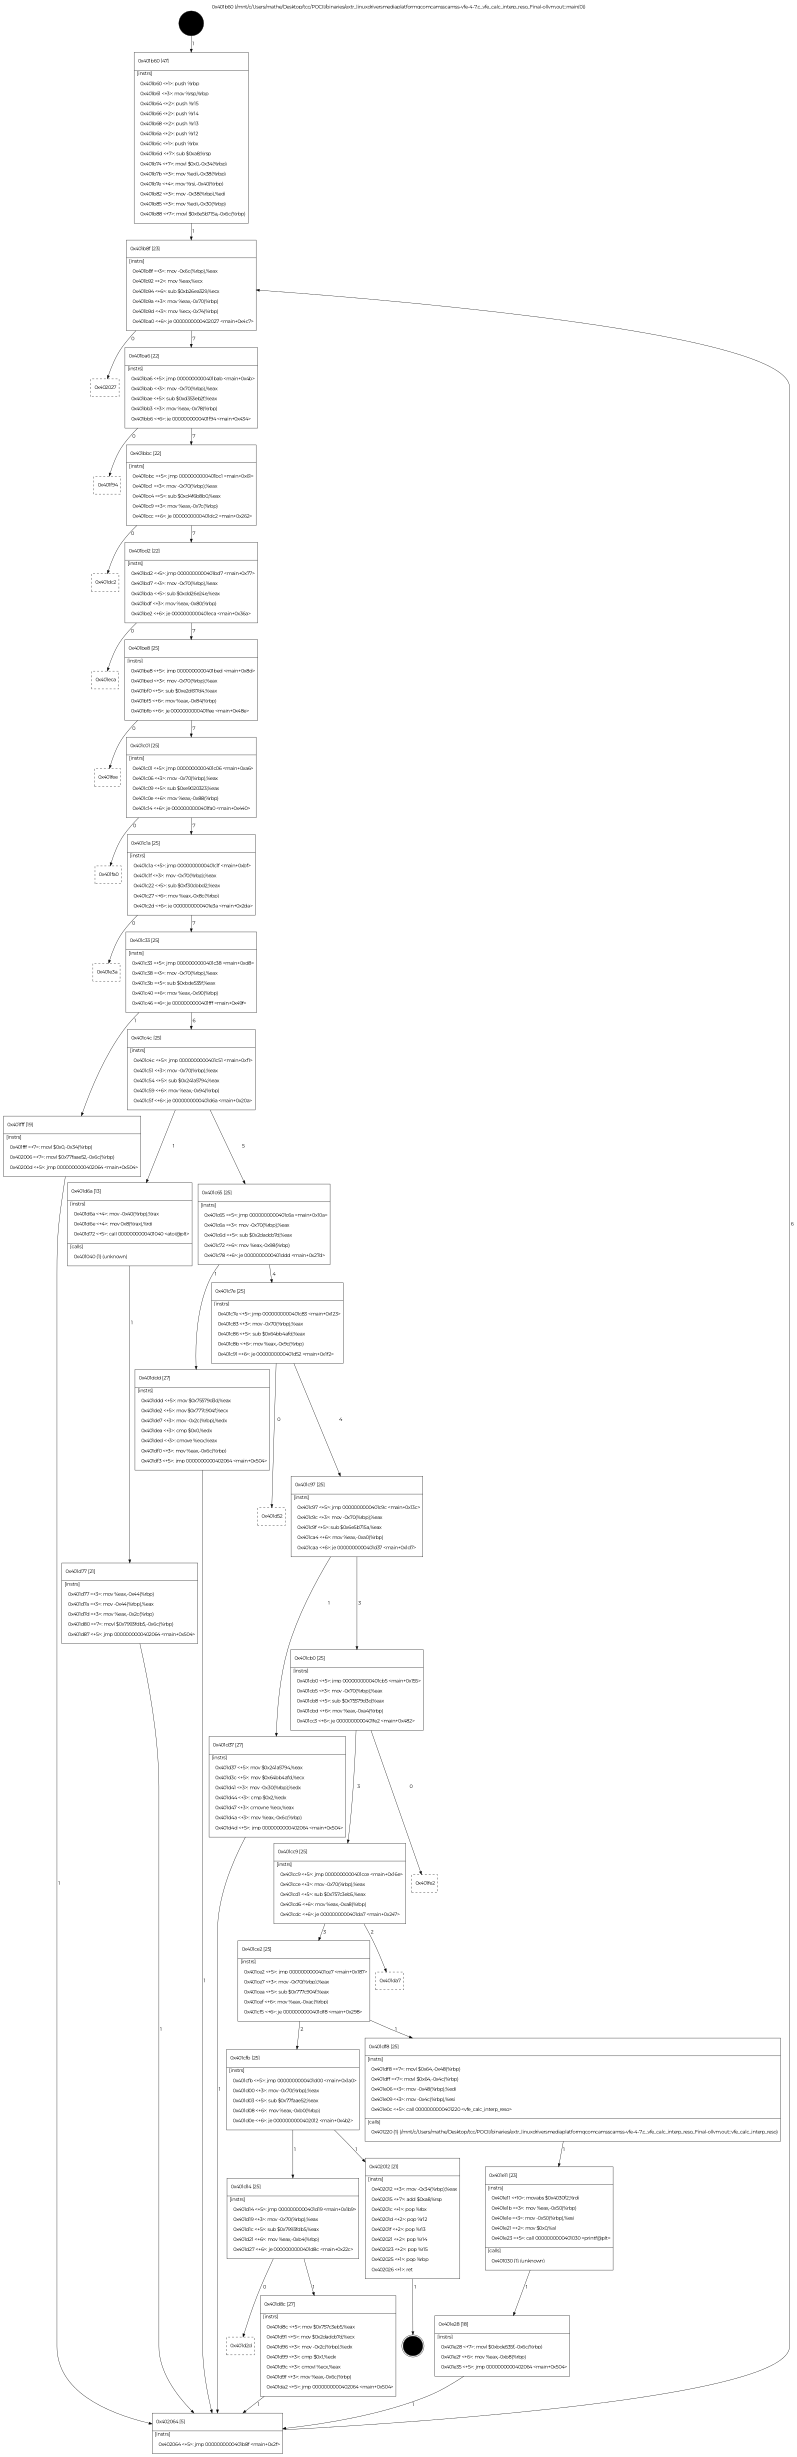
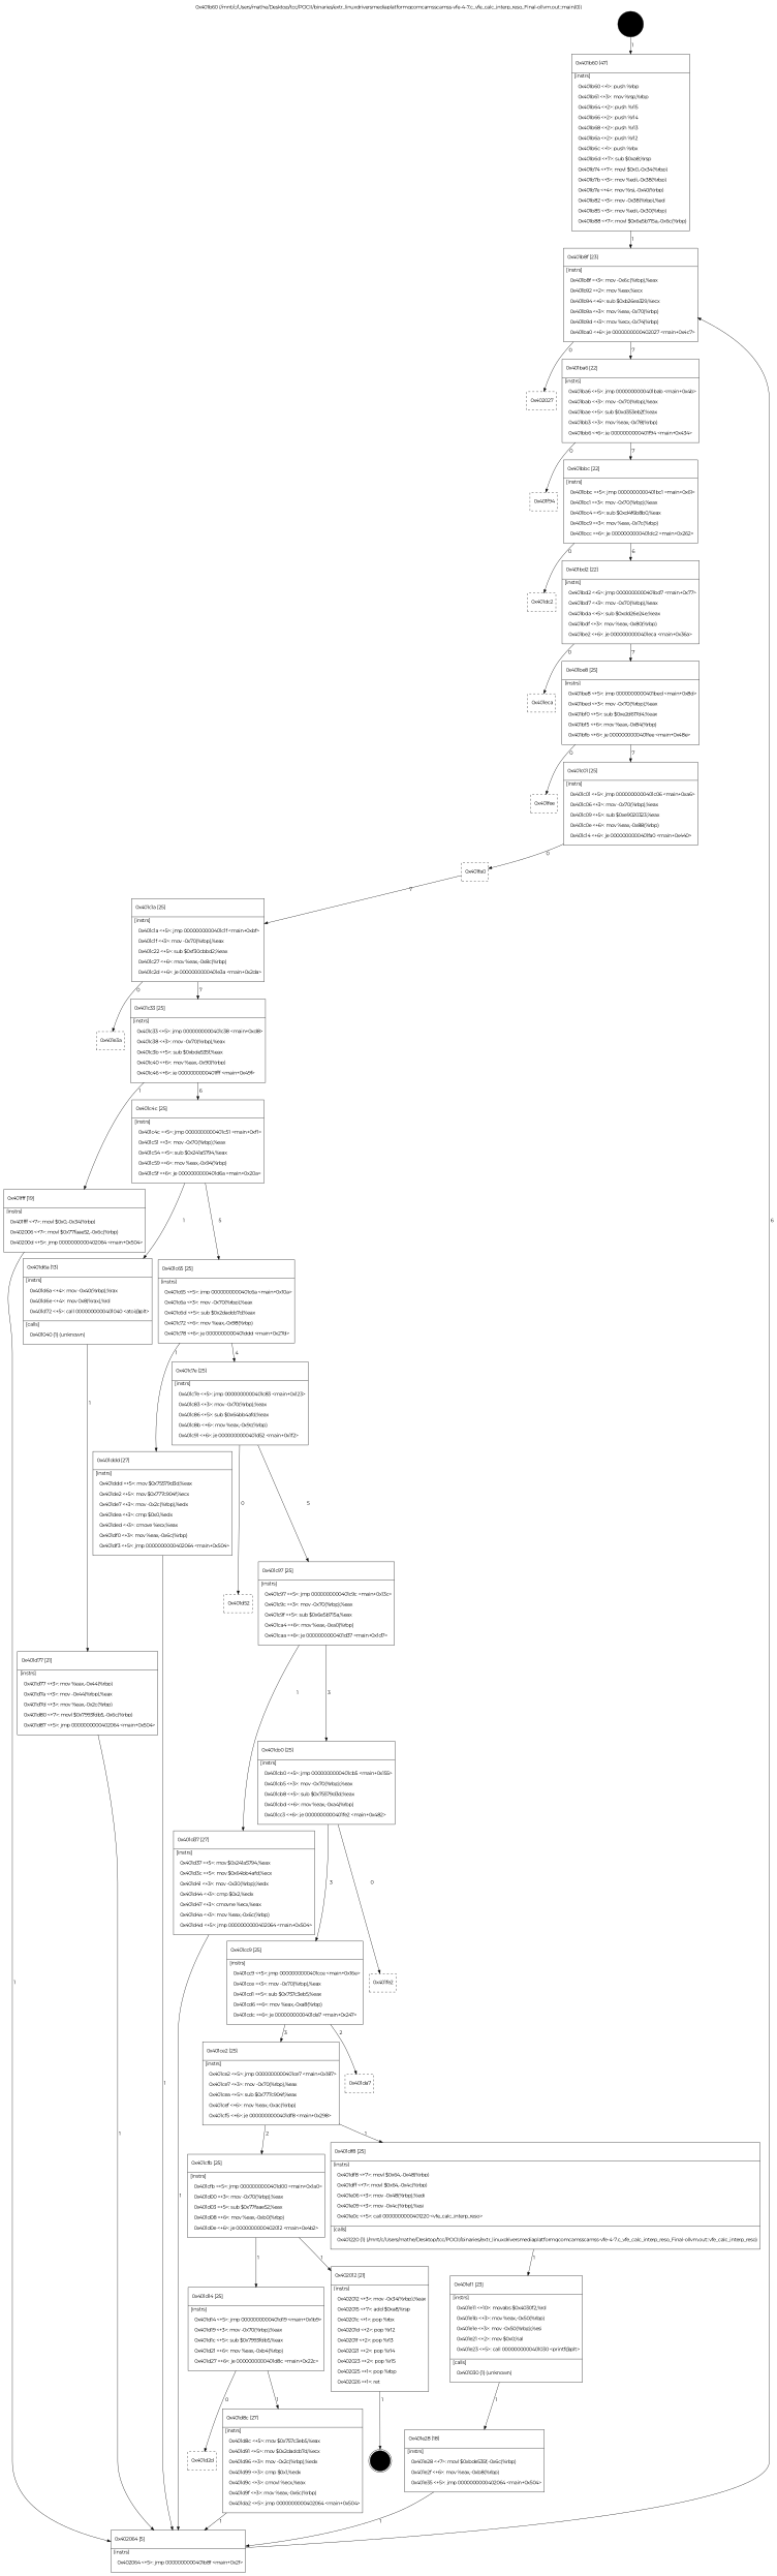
  digraph {
    fontname=Montserrat
    label="0x401b60 (/mnt/c/Users/mathe/Desktop/tcc/POCII/binaries/extr_linuxdriversmediaplatformqcomcamsscamss-vfe-4-7.c_vfe_calc_interp_reso_Final-ollvm.out::main(0))"
    labelloc=t
    node [fontname=Montserrat shape=record]
    edge [fontname=Montserrat]
    Entry [fillcolor=black height=0.3 shape=circle style=filled width=0.3]
    n2 [label="{\n     0x401b60 [47]\l\n     | [instrs]\l\n     &nbsp;&nbsp;0x401b60 \<+1\>: push %rbp\l\n     &nbsp;&nbsp;0x401b61 \<+3\>: mov %rsp,%rbp\l\n     &nbsp;&nbsp;0x401b64 \<+2\>: push %r15\l\n     &nbsp;&nbsp;0x401b66 \<+2\>: push %r14\l\n     &nbsp;&nbsp;0x401b68 \<+2\>: push %r13\l\n     &nbsp;&nbsp;0x401b6a \<+2\>: push %r12\l\n     &nbsp;&nbsp;0x401b6c \<+1\>: push %rbx\l\n     &nbsp;&nbsp;0x401b6d \<+7\>: sub $0xa8,%rsp\l\n     &nbsp;&nbsp;0x401b74 \<+7\>: movl $0x0,-0x34(%rbp)\l\n     &nbsp;&nbsp;0x401b7b \<+3\>: mov %edi,-0x38(%rbp)\l\n     &nbsp;&nbsp;0x401b7e \<+4\>: mov %rsi,-0x40(%rbp)\l\n     &nbsp;&nbsp;0x401b82 \<+3\>: mov -0x38(%rbp),%edi\l\n     &nbsp;&nbsp;0x401b85 \<+3\>: mov %edi,-0x30(%rbp)\l\n     &nbsp;&nbsp;0x401b88 \<+7\>: movl $0x6e5b715a,-0x6c(%rbp)\l\n  }"]
    n3 [label="{\n     0x401b8f [23]\l\n     | [instrs]\l\n     &nbsp;&nbsp;0x401b8f \<+3\>: mov -0x6c(%rbp),%eax\l\n     &nbsp;&nbsp;0x401b92 \<+2\>: mov %eax,%ecx\l\n     &nbsp;&nbsp;0x401b94 \<+6\>: sub $0xb26ea329,%ecx\l\n     &nbsp;&nbsp;0x401b9a \<+3\>: mov %eax,-0x70(%rbp)\l\n     &nbsp;&nbsp;0x401b9d \<+3\>: mov %ecx,-0x74(%rbp)\l\n     &nbsp;&nbsp;0x401ba0 \<+6\>: je 0000000000402027 \<main+0x4c7\>\l\n  }"]
    n4 [label="{\n     0x402027\l\n  }" style=dashed]
    n5 [label="{\n     0x401ba6 [22]\l\n     | [instrs]\l\n     &nbsp;&nbsp;0x401ba6 \<+5\>: jmp 0000000000401bab \<main+0x4b\>\l\n     &nbsp;&nbsp;0x401bab \<+3\>: mov -0x70(%rbp),%eax\l\n     &nbsp;&nbsp;0x401bae \<+5\>: sub $0xd353eb2f,%eax\l\n     &nbsp;&nbsp;0x401bb3 \<+3\>: mov %eax,-0x78(%rbp)\l\n     &nbsp;&nbsp;0x401bb6 \<+6\>: je 0000000000401f94 \<main+0x434\>\l\n  }"]
    n6 [label="{\n     0x401f94\l\n  }" style=dashed]
    n7 [label="{\n     0x401bbc [22]\l\n     | [instrs]\l\n     &nbsp;&nbsp;0x401bbc \<+5\>: jmp 0000000000401bc1 \<main+0x61\>\l\n     &nbsp;&nbsp;0x401bc1 \<+3\>: mov -0x70(%rbp),%eax\l\n     &nbsp;&nbsp;0x401bc4 \<+5\>: sub $0xd4f6b8b0,%eax\l\n     &nbsp;&nbsp;0x401bc9 \<+3\>: mov %eax,-0x7c(%rbp)\l\n     &nbsp;&nbsp;0x401bcc \<+6\>: je 0000000000401dc2 \<main+0x262\>\l\n  }"]
    n8 [label="{\n     0x401dc2\l\n  }" style=dashed]
    n9 [label="{\n     0x401bd2 [22]\l\n     | [instrs]\l\n     &nbsp;&nbsp;0x401bd2 \<+5\>: jmp 0000000000401bd7 \<main+0x77\>\l\n     &nbsp;&nbsp;0x401bd7 \<+3\>: mov -0x70(%rbp),%eax\l\n     &nbsp;&nbsp;0x401bda \<+5\>: sub $0xdd26e24e,%eax\l\n     &nbsp;&nbsp;0x401bdf \<+3\>: mov %eax,-0x80(%rbp)\l\n     &nbsp;&nbsp;0x401be2 \<+6\>: je 0000000000401eca \<main+0x36a\>\l\n  }"]
    Exit [fillcolor=black height=0.3 peripheries=2 shape=circle style=filled width=0.3]
    n11 [label="{\n     0x401eca\l\n  }" style=dashed]
    n12 [label="{\n     0x401be8 [25]\l\n     | [instrs]\l\n     &nbsp;&nbsp;0x401be8 \<+5\>: jmp 0000000000401bed \<main+0x8d\>\l\n     &nbsp;&nbsp;0x401bed \<+3\>: mov -0x70(%rbp),%eax\l\n     &nbsp;&nbsp;0x401bf0 \<+5\>: sub $0xe2d617d4,%eax\l\n     &nbsp;&nbsp;0x401bf5 \<+6\>: mov %eax,-0x84(%rbp)\l\n     &nbsp;&nbsp;0x401bfb \<+6\>: je 0000000000401fee \<main+0x48e\>\l\n  }"]
    n13 [label="{\n     0x401e28 [18]\l\n     | [instrs]\l\n     &nbsp;&nbsp;0x401e28 \<+7\>: movl $0xbde535f,-0x6c(%rbp)\l\n     &nbsp;&nbsp;0x401e2f \<+6\>: mov %eax,-0xb8(%rbp)\l\n     &nbsp;&nbsp;0x401e35 \<+5\>: jmp 0000000000402064 \<main+0x504\>\l\n  }"]
    n14 [label="{\n     0x402064 [5]\l\n     | [instrs]\l\n     &nbsp;&nbsp;0x402064 \<+5\>: jmp 0000000000401b8f \<main+0x2f\>\l\n  }"]
    n15 [label="{\n     0x401fee\l\n  }" style=dashed]
    n16 [label="{\n     0x401c01 [25]\l\n     | [instrs]\l\n     &nbsp;&nbsp;0x401c01 \<+5\>: jmp 0000000000401c06 \<main+0xa6\>\l\n     &nbsp;&nbsp;0x401c06 \<+3\>: mov -0x70(%rbp),%eax\l\n     &nbsp;&nbsp;0x401c09 \<+5\>: sub $0xe9020323,%eax\l\n     &nbsp;&nbsp;0x401c0e \<+6\>: mov %eax,-0x88(%rbp)\l\n     &nbsp;&nbsp;0x401c14 \<+6\>: je 0000000000401fa0 \<main+0x440\>\l\n  }"]
    n17 [label="{\n     0x401e11 [23]\l\n     | [instrs]\l\n     &nbsp;&nbsp;0x401e11 \<+10\>: movabs $0x4030f2,%rdi\l\n     &nbsp;&nbsp;0x401e1b \<+3\>: mov %eax,-0x50(%rbp)\l\n     &nbsp;&nbsp;0x401e1e \<+3\>: mov -0x50(%rbp),%esi\l\n     &nbsp;&nbsp;0x401e21 \<+2\>: mov $0x0,%al\l\n     &nbsp;&nbsp;0x401e23 \<+5\>: call 0000000000401030 \<printf@plt\>\l\n     | [calls]\l\n     &nbsp;&nbsp;0x401030 \{1\} (unknown)\l\n  }"]
    n18 [label="{\n     0x401fa0\l\n  }" style=dashed]
    n19 [label="{\n     0x401c1a [25]\l\n     | [instrs]\l\n     &nbsp;&nbsp;0x401c1a \<+5\>: jmp 0000000000401c1f \<main+0xbf\>\l\n     &nbsp;&nbsp;0x401c1f \<+3\>: mov -0x70(%rbp),%eax\l\n     &nbsp;&nbsp;0x401c22 \<+5\>: sub $0xf30cbbd2,%eax\l\n     &nbsp;&nbsp;0x401c27 \<+6\>: mov %eax,-0x8c(%rbp)\l\n     &nbsp;&nbsp;0x401c2d \<+6\>: je 0000000000401e3a \<main+0x2da\>\l\n  }"]
    n20 [label="{\n     0x401d2d\l\n  }" style=dashed]
    n21 [label="{\n     0x401e3a\l\n  }" style=dashed]
    n22 [label="{\n     0x401c33 [25]\l\n     | [instrs]\l\n     &nbsp;&nbsp;0x401c33 \<+5\>: jmp 0000000000401c38 \<main+0xd8\>\l\n     &nbsp;&nbsp;0x401c38 \<+3\>: mov -0x70(%rbp),%eax\l\n     &nbsp;&nbsp;0x401c3b \<+5\>: sub $0xbde535f,%eax\l\n     &nbsp;&nbsp;0x401c40 \<+6\>: mov %eax,-0x90(%rbp)\l\n     &nbsp;&nbsp;0x401c46 \<+6\>: je 0000000000401fff \<main+0x49f\>\l\n  }"]
    n23 [label="{\n     0x401d8c [27]\l\n     | [instrs]\l\n     &nbsp;&nbsp;0x401d8c \<+5\>: mov $0x757c3eb5,%eax\l\n     &nbsp;&nbsp;0x401d91 \<+5\>: mov $0x2dadcb7d,%ecx\l\n     &nbsp;&nbsp;0x401d96 \<+3\>: mov -0x2c(%rbp),%edx\l\n     &nbsp;&nbsp;0x401d99 \<+3\>: cmp $0x1,%edx\l\n     &nbsp;&nbsp;0x401d9c \<+3\>: cmovl %ecx,%eax\l\n     &nbsp;&nbsp;0x401d9f \<+3\>: mov %eax,-0x6c(%rbp)\l\n     &nbsp;&nbsp;0x401da2 \<+5\>: jmp 0000000000402064 \<main+0x504\>\l\n  }"]
    n24 [label="{\n     0x401fff [19]\l\n     | [instrs]\l\n     &nbsp;&nbsp;0x401fff \<+7\>: movl $0x0,-0x34(%rbp)\l\n     &nbsp;&nbsp;0x402006 \<+7\>: movl $0x77faae52,-0x6c(%rbp)\l\n     &nbsp;&nbsp;0x40200d \<+5\>: jmp 0000000000402064 \<main+0x504\>\l\n  }"]
    n25 [label="{\n     0x401c4c [25]\l\n     | [instrs]\l\n     &nbsp;&nbsp;0x401c4c \<+5\>: jmp 0000000000401c51 \<main+0xf1\>\l\n     &nbsp;&nbsp;0x401c51 \<+3\>: mov -0x70(%rbp),%eax\l\n     &nbsp;&nbsp;0x401c54 \<+5\>: sub $0x241a5794,%eax\l\n     &nbsp;&nbsp;0x401c59 \<+6\>: mov %eax,-0x94(%rbp)\l\n     &nbsp;&nbsp;0x401c5f \<+6\>: je 0000000000401d6a \<main+0x20a\>\l\n  }"]
    n26 [label="{\n     0x401d14 [25]\l\n     | [instrs]\l\n     &nbsp;&nbsp;0x401d14 \<+5\>: jmp 0000000000401d19 \<main+0x1b9\>\l\n     &nbsp;&nbsp;0x401d19 \<+3\>: mov -0x70(%rbp),%eax\l\n     &nbsp;&nbsp;0x401d1c \<+5\>: sub $0x7993fdb5,%eax\l\n     &nbsp;&nbsp;0x401d21 \<+6\>: mov %eax,-0xb4(%rbp)\l\n     &nbsp;&nbsp;0x401d27 \<+6\>: je 0000000000401d8c \<main+0x22c\>\l\n  }"]
    n27 [label="{\n     0x401d6a [13]\l\n     | [instrs]\l\n     &nbsp;&nbsp;0x401d6a \<+4\>: mov -0x40(%rbp),%rax\l\n     &nbsp;&nbsp;0x401d6e \<+4\>: mov 0x8(%rax),%rdi\l\n     &nbsp;&nbsp;0x401d72 \<+5\>: call 0000000000401040 \<atoi@plt\>\l\n     | [calls]\l\n     &nbsp;&nbsp;0x401040 \{1\} (unknown)\l\n  }"]
    n28 [label="{\n     0x401c65 [25]\l\n     | [instrs]\l\n     &nbsp;&nbsp;0x401c65 \<+5\>: jmp 0000000000401c6a \<main+0x10a\>\l\n     &nbsp;&nbsp;0x401c6a \<+3\>: mov -0x70(%rbp),%eax\l\n     &nbsp;&nbsp;0x401c6d \<+5\>: sub $0x2dadcb7d,%eax\l\n     &nbsp;&nbsp;0x401c72 \<+6\>: mov %eax,-0x98(%rbp)\l\n     &nbsp;&nbsp;0x401c78 \<+6\>: je 0000000000401ddd \<main+0x27d\>\l\n  }"]
    n29 [label="{\n     0x402012 [21]\l\n     | [instrs]\l\n     &nbsp;&nbsp;0x402012 \<+3\>: mov -0x34(%rbp),%eax\l\n     &nbsp;&nbsp;0x402015 \<+7\>: add $0xa8,%rsp\l\n     &nbsp;&nbsp;0x40201c \<+1\>: pop %rbx\l\n     &nbsp;&nbsp;0x40201d \<+2\>: pop %r12\l\n     &nbsp;&nbsp;0x40201f \<+2\>: pop %r13\l\n     &nbsp;&nbsp;0x402021 \<+2\>: pop %r14\l\n     &nbsp;&nbsp;0x402023 \<+2\>: pop %r15\l\n     &nbsp;&nbsp;0x402025 \<+1\>: pop %rbp\l\n     &nbsp;&nbsp;0x402026 \<+1\>: ret\l\n  }"]
    n30 [label="{\n     0x401d77 [21]\l\n     | [instrs]\l\n     &nbsp;&nbsp;0x401d77 \<+3\>: mov %eax,-0x44(%rbp)\l\n     &nbsp;&nbsp;0x401d7a \<+3\>: mov -0x44(%rbp),%eax\l\n     &nbsp;&nbsp;0x401d7d \<+3\>: mov %eax,-0x2c(%rbp)\l\n     &nbsp;&nbsp;0x401d80 \<+7\>: movl $0x7993fdb5,-0x6c(%rbp)\l\n     &nbsp;&nbsp;0x401d87 \<+5\>: jmp 0000000000402064 \<main+0x504\>\l\n  }"]
    n31 [label="{\n     0x401ddd [27]\l\n     | [instrs]\l\n     &nbsp;&nbsp;0x401ddd \<+5\>: mov $0x75579d3d,%eax\l\n     &nbsp;&nbsp;0x401de2 \<+5\>: mov $0x777c904f,%ecx\l\n     &nbsp;&nbsp;0x401de7 \<+3\>: mov -0x2c(%rbp),%edx\l\n     &nbsp;&nbsp;0x401dea \<+3\>: cmp $0x0,%edx\l\n     &nbsp;&nbsp;0x401ded \<+3\>: cmove %ecx,%eax\l\n     &nbsp;&nbsp;0x401df0 \<+3\>: mov %eax,-0x6c(%rbp)\l\n     &nbsp;&nbsp;0x401df3 \<+5\>: jmp 0000000000402064 \<main+0x504\>\l\n  }"]
    n32 [label="{\n     0x401c7e [25]\l\n     | [instrs]\l\n     &nbsp;&nbsp;0x401c7e \<+5\>: jmp 0000000000401c83 \<main+0x123\>\l\n     &nbsp;&nbsp;0x401c83 \<+3\>: mov -0x70(%rbp),%eax\l\n     &nbsp;&nbsp;0x401c86 \<+5\>: sub $0x64bb4afd,%eax\l\n     &nbsp;&nbsp;0x401c8b \<+6\>: mov %eax,-0x9c(%rbp)\l\n     &nbsp;&nbsp;0x401c91 \<+6\>: je 0000000000401d52 \<main+0x1f2\>\l\n  }"]
    n33 [label="{\n     0x401cfb [25]\l\n     | [instrs]\l\n     &nbsp;&nbsp;0x401cfb \<+5\>: jmp 0000000000401d00 \<main+0x1a0\>\l\n     &nbsp;&nbsp;0x401d00 \<+3\>: mov -0x70(%rbp),%eax\l\n     &nbsp;&nbsp;0x401d03 \<+5\>: sub $0x77faae52,%eax\l\n     &nbsp;&nbsp;0x401d08 \<+6\>: mov %eax,-0xb0(%rbp)\l\n     &nbsp;&nbsp;0x401d0e \<+6\>: je 0000000000402012 \<main+0x4b2\>\l\n  }"]
    n34 [label="{\n     0x401d52\l\n  }" style=dashed]
    n35 [label="{\n     0x401c97 [25]\l\n     | [instrs]\l\n     &nbsp;&nbsp;0x401c97 \<+5\>: jmp 0000000000401c9c \<main+0x13c\>\l\n     &nbsp;&nbsp;0x401c9c \<+3\>: mov -0x70(%rbp),%eax\l\n     &nbsp;&nbsp;0x401c9f \<+5\>: sub $0x6e5b715a,%eax\l\n     &nbsp;&nbsp;0x401ca4 \<+6\>: mov %eax,-0xa0(%rbp)\l\n     &nbsp;&nbsp;0x401caa \<+6\>: je 0000000000401d37 \<main+0x1d7\>\l\n  }"]
    n36 [label="{\n     0x401df8 [25]\l\n     | [instrs]\l\n     &nbsp;&nbsp;0x401df8 \<+7\>: movl $0x64,-0x48(%rbp)\l\n     &nbsp;&nbsp;0x401dff \<+7\>: movl $0x64,-0x4c(%rbp)\l\n     &nbsp;&nbsp;0x401e06 \<+3\>: mov -0x48(%rbp),%edi\l\n     &nbsp;&nbsp;0x401e09 \<+3\>: mov -0x4c(%rbp),%esi\l\n     &nbsp;&nbsp;0x401e0c \<+5\>: call 0000000000401220 \<vfe_calc_interp_reso\>\l\n     | [calls]\l\n     &nbsp;&nbsp;0x401220 \{1\} (/mnt/c/Users/mathe/Desktop/tcc/POCII/binaries/extr_linuxdriversmediaplatformqcomcamsscamss-vfe-4-7.c_vfe_calc_interp_reso_Final-ollvm.out::vfe_calc_interp_reso)\l\n  }"]
    n37 [label="{\n     0x401d37 [27]\l\n     | [instrs]\l\n     &nbsp;&nbsp;0x401d37 \<+5\>: mov $0x241a5794,%eax\l\n     &nbsp;&nbsp;0x401d3c \<+5\>: mov $0x64bb4afd,%ecx\l\n     &nbsp;&nbsp;0x401d41 \<+3\>: mov -0x30(%rbp),%edx\l\n     &nbsp;&nbsp;0x401d44 \<+3\>: cmp $0x2,%edx\l\n     &nbsp;&nbsp;0x401d47 \<+3\>: cmovne %ecx,%eax\l\n     &nbsp;&nbsp;0x401d4a \<+3\>: mov %eax,-0x6c(%rbp)\l\n     &nbsp;&nbsp;0x401d4d \<+5\>: jmp 0000000000402064 \<main+0x504\>\l\n  }"]
    n38 [label="{\n     0x401cb0 [25]\l\n     | [instrs]\l\n     &nbsp;&nbsp;0x401cb0 \<+5\>: jmp 0000000000401cb5 \<main+0x155\>\l\n     &nbsp;&nbsp;0x401cb5 \<+3\>: mov -0x70(%rbp),%eax\l\n     &nbsp;&nbsp;0x401cb8 \<+5\>: sub $0x75579d3d,%eax\l\n     &nbsp;&nbsp;0x401cbd \<+6\>: mov %eax,-0xa4(%rbp)\l\n     &nbsp;&nbsp;0x401cc3 \<+6\>: je 0000000000401fe2 \<main+0x482\>\l\n  }"]
    n39 [label="{\n     0x401ce2 [25]\l\n     | [instrs]\l\n     &nbsp;&nbsp;0x401ce2 \<+5\>: jmp 0000000000401ce7 \<main+0x187\>\l\n     &nbsp;&nbsp;0x401ce7 \<+3\>: mov -0x70(%rbp),%eax\l\n     &nbsp;&nbsp;0x401cea \<+5\>: sub $0x777c904f,%eax\l\n     &nbsp;&nbsp;0x401cef \<+6\>: mov %eax,-0xac(%rbp)\l\n     &nbsp;&nbsp;0x401cf5 \<+6\>: je 0000000000401df8 \<main+0x298\>\l\n  }"]
    n40 [label="{\n     0x401cc9 [25]\l\n     | [instrs]\l\n     &nbsp;&nbsp;0x401cc9 \<+5\>: jmp 0000000000401cce \<main+0x16e\>\l\n     &nbsp;&nbsp;0x401cce \<+3\>: mov -0x70(%rbp),%eax\l\n     &nbsp;&nbsp;0x401cd1 \<+5\>: sub $0x757c3eb5,%eax\l\n     &nbsp;&nbsp;0x401cd6 \<+6\>: mov %eax,-0xa8(%rbp)\l\n     &nbsp;&nbsp;0x401cdc \<+6\>: je 0000000000401da7 \<main+0x247\>\l\n  }"]
    n41 [label="{\n     0x401fe2\l\n  }" style=dashed]
    n42 [label="{\n     0x401da7\l\n  }" style=dashed]
    Entry -> n2 [label=" 1"]
    n2 -> n3 [label=" 1"]
    n3 -> n4 [label=" 0"]
    n3 -> n5 [label=" 7"]
    n5 -> n6 [label=" 0"]
    n5 -> n7 [label=" 7"]
    n7 -> n8 [label=" 0"]
-   n7 -> n9 [label=" 7"]
+   n7 -> n9 [label=" 6"]
    n9 -> n11 [label=" 0"]
    n9 -> n12 [label=" 7"]
    n12 -> n15 [label=" 0"]
    n12 -> n16 [label=" 7"]
    n13 -> n14 [label=" 1"]
    n14 -> n3 [label=" 6"]
    n16 -> n18 [label=" 0"]
-   n16 -> n19 [label=" 7"]
+   n18 -> n19 [label=" 7"]
    n17 -> n13 [label=" 1"]
    n19 -> n21 [label=" 0"]
    n19 -> n22 [label=" 7"]
    n22 -> n24 [label=" 1"]
    n22 -> n25 [label=" 6"]
    n23 -> n14 [label=" 1"]
    n24 -> n14 [label=" 1"]
    n25 -> n27 [label=" 1"]
    n25 -> n28 [label=" 5"]
    n26 -> n20 [label=" 0"]
    n26 -> n23 [label=" 1"]
    n27 -> n30 [label=" 1"]
    n28 -> n31 [label=" 1"]
    n28 -> n32 [label=" 4"]
    n29 -> Exit [label=" 1"]
    n30 -> n14 [label=" 1"]
    n31 -> n14 [label=" 1"]
    n32 -> n34 [label=" 0"]
-   n32 -> n35 [label=" 4"]
+   n32 -> n35 [label=" 5"]
    n33 -> n26 [label=" 1"]
    n33 -> n29 [label=" 1"]
    n35 -> n37 [label=" 1"]
    n35 -> n38 [label=" 3"]
    n36 -> n17 [label=" 1"]
    n37 -> n14 [label=" 1"]
    n38 -> n40 [label=" 3"]
    n38 -> n41 [label=" 0"]
    n39 -> n33 [label=" 2"]
    n39 -> n36 [label=" 1"]
    n40 -> n39 [label=" 3"]
    n40 -> n42 [label=" 2"]
  }
